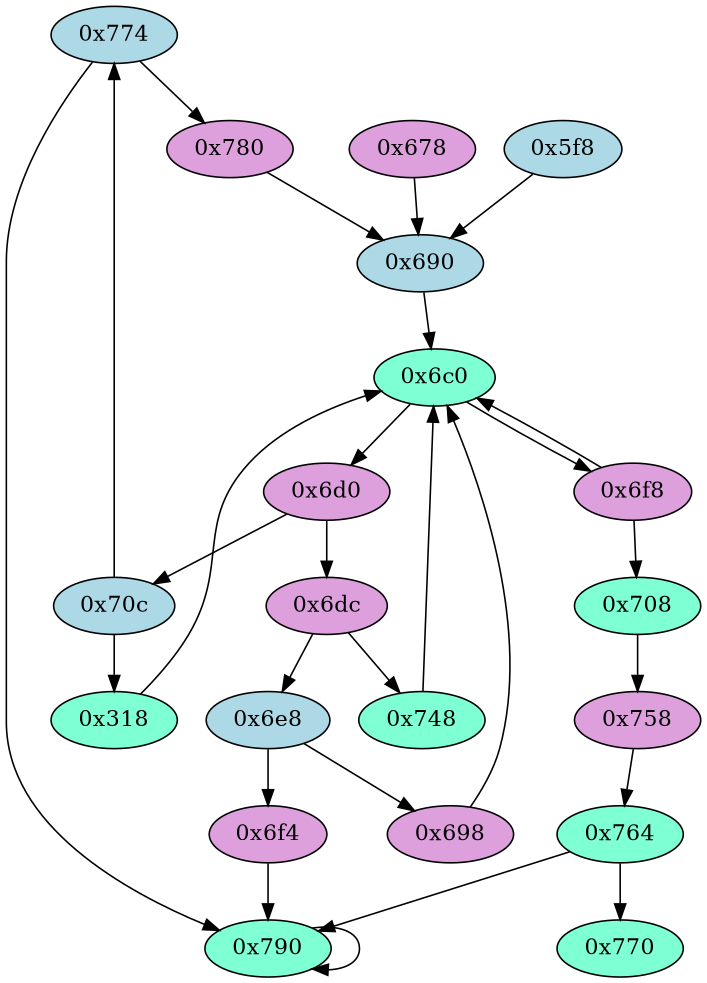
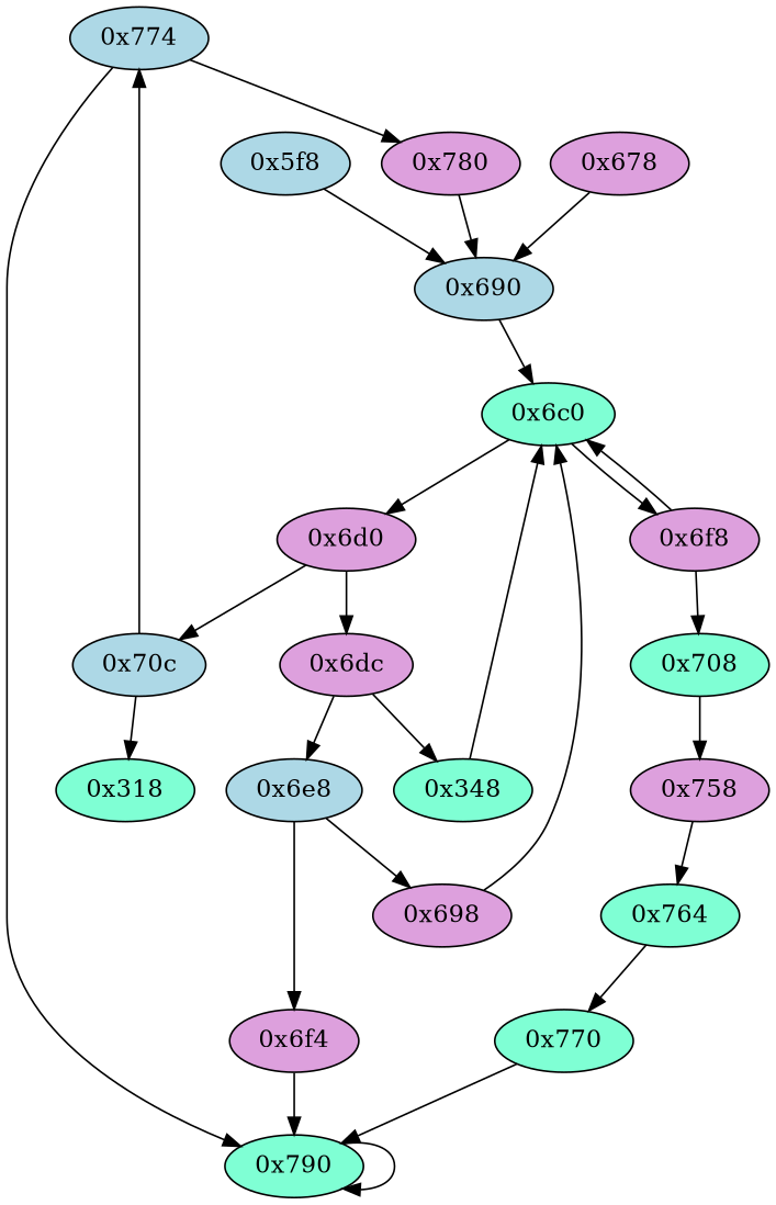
  digraph {
    node [fillcolor=plum opcode="[u'ldr', u'cmp', u'b']" style=filled]
    "0x764" [fillcolor=aquamarine]
    "0x770" [fillcolor=aquamarine opcode="[u'b']"]
    "0x678" [opcode="[u'ldrb', u'ldr', u'add', u'ldr', u'ldr', u'add']"]
    "0x690" [fillcolor=lightblue opcode="[u'ldr', u'b']"]
    "0x790" [fillcolor=aquamarine opcode="[u'b']"]
    "0x6c0" [fillcolor=aquamarine opcode="[u'mov', u'ldr', u'cmp', u'b']"]
    "0x6d0"
    "0x6dc"
    "0x70c" [fillcolor=lightblue]
    "0x6e8" [fillcolor=lightblue]
-   "0x748" [fillcolor=aquamarine opcode="[u'ldr', u'str', u'mov', u'b']"]
+   "0x748" [fillcolor=aquamarine opcode="[u'ldr', u'str', u'mov', u'b']" label="0x348"]
    n12 [fillcolor=aquamarine label="0x318" opcode="[u'ldrb', u'ldrb', u'eor', u'tst', u'mov', u'mov', u'cmp', u'mov', u'mov', u'cmp', u'mov', u'b']"]
    "0x774" [fillcolor=lightblue]
    "0x698" [opcode="[u'str', u'str', u'ldr', u'ldrb', u'strb', u'ldr', u'ldr', u'ldrb', u'cmp', u'mov']"]
    "0x6f4" [opcode="[u'b']"]
    "0x780" [opcode="[u'ldr', u'ldr', u'mov', u'b']"]
    "0x5f8" [fillcolor=lightblue opcode="[u'push', u'add', u'sub', u'ldr', u'mov', u'ldr', u'rsb', u'mvn', u'mul', u'mvn', u'mvn', u'ldr', u'orr', u'ldr', u'ldr', u'cmn', u'ldr', u'mov', u'mov', u'cmp', u'mov', u'cmn', u'mov', u'mov', u'cmp', u'mov', u'strb', u'strb', u'teq', u'ldr', u'mov', u'b']"]
    "0x6f8" [opcode="[u'ldr', u'cmp', u'mov', u'b']"]
    "0x708" [fillcolor=aquamarine opcode="[u'b']"]
    "0x758"
    "0x764" -> "0x770"
-   "0x764" -> "0x790"
+   "0x770" -> "0x790"
    "0x678" -> "0x690"
    "0x690" -> "0x6c0"
    "0x790" -> "0x790"
    "0x6c0" -> "0x6d0"
    "0x6c0" -> "0x6f8"
    "0x6d0" -> "0x6dc"
    "0x6d0" -> "0x70c"
    "0x6dc" -> "0x6e8"
    "0x6dc" -> "0x748"
    "0x70c" -> n12
    "0x70c" -> "0x774"
    "0x6e8" -> "0x698"
    "0x6e8" -> "0x6f4"
    "0x748" -> "0x6c0"
-   n12 -> "0x6c0"
    "0x774" -> "0x790"
    "0x774" -> "0x780"
    "0x698" -> "0x6c0"
    "0x6f4" -> "0x790"
    "0x780" -> "0x690"
    "0x5f8" -> "0x690"
    "0x6f8" -> "0x6c0"
    "0x6f8" -> "0x708"
    "0x708" -> "0x758"
    "0x758" -> "0x764"
  }
